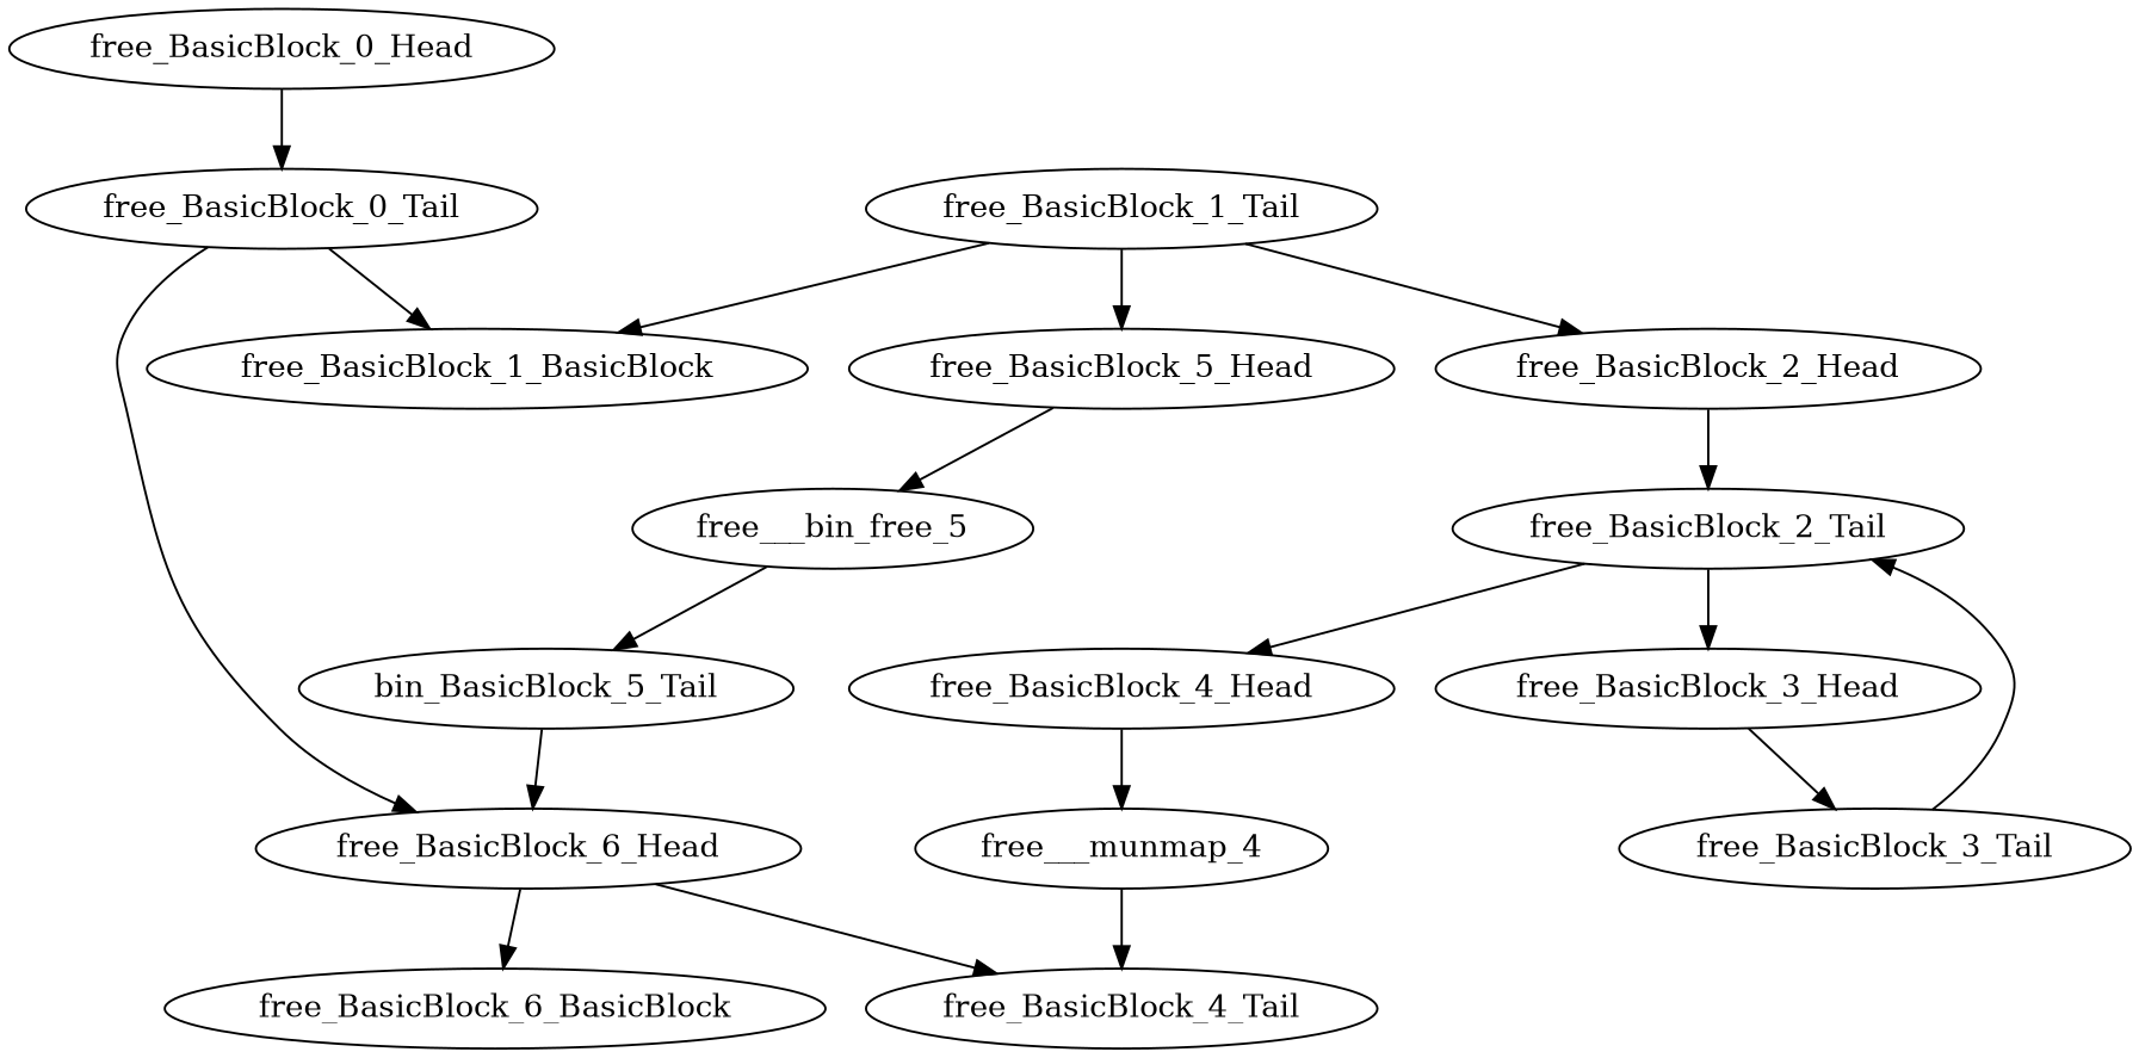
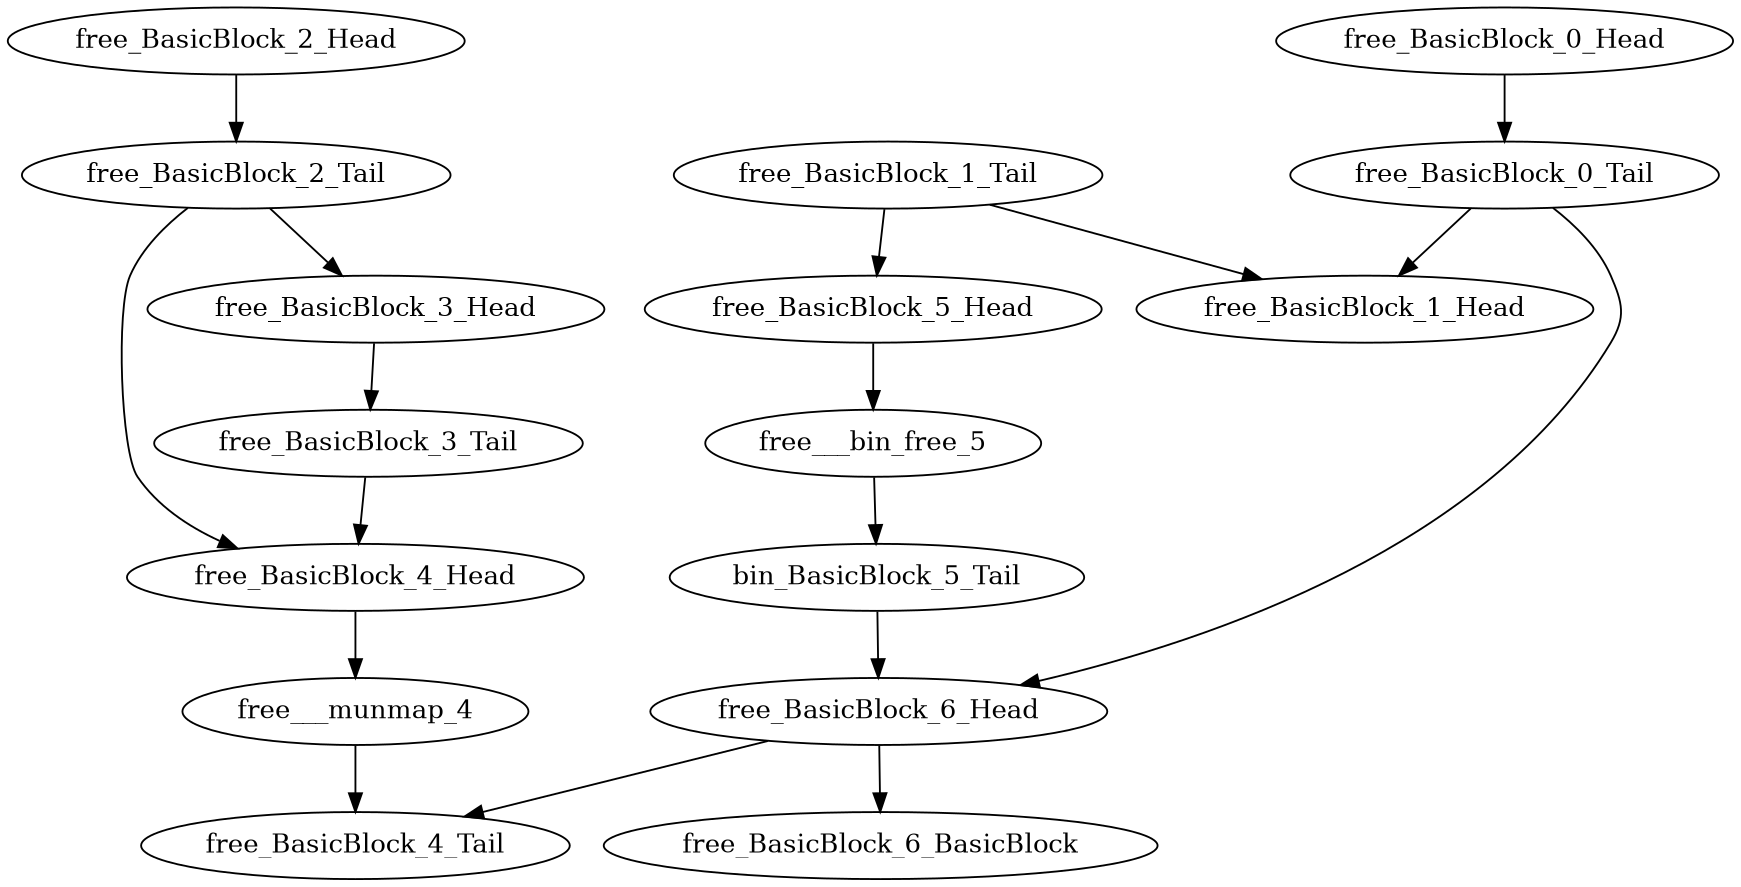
  digraph {
    n1 [label=free___bin_free_5]
    free_BasicBlock_5_Head
    n3 [label=bin_BasicBlock_5_Tail]
    free_BasicBlock_6_Head
    free_BasicBlock_0_Tail
-   free_BasicBlock_1_Head [label=free_BasicBlock_1_BasicBlock]
+   free_BasicBlock_1_Head
    n7 [label=free_BasicBlock_6_BasicBlock]
    free_BasicBlock_4_Tail
    free_BasicBlock_1_Tail
    free_BasicBlock_2_Head
    free_BasicBlock_2_Tail
    free_BasicBlock_3_Tail
    free_BasicBlock_4_Head
    free___munmap_4
    free_BasicBlock_0_Head
    free_BasicBlock_3_Head
    n1 -> n3
    free_BasicBlock_5_Head -> n1
    n3 -> free_BasicBlock_6_Head
    free_BasicBlock_6_Head -> n7
    free_BasicBlock_6_Head -> free_BasicBlock_4_Tail
    free_BasicBlock_0_Tail -> free_BasicBlock_6_Head
    free_BasicBlock_0_Tail -> free_BasicBlock_1_Head
    free_BasicBlock_1_Tail -> free_BasicBlock_5_Head
    free_BasicBlock_1_Tail -> free_BasicBlock_1_Head
-   free_BasicBlock_1_Tail -> free_BasicBlock_2_Head
    free_BasicBlock_2_Head -> free_BasicBlock_2_Tail
    free_BasicBlock_2_Tail -> free_BasicBlock_4_Head
    free_BasicBlock_2_Tail -> free_BasicBlock_3_Head
-   free_BasicBlock_3_Tail -> free_BasicBlock_2_Tail
+   free_BasicBlock_3_Tail -> free_BasicBlock_4_Head
    free_BasicBlock_4_Head -> free___munmap_4
    free___munmap_4 -> free_BasicBlock_4_Tail
    free_BasicBlock_0_Head -> free_BasicBlock_0_Tail
    free_BasicBlock_3_Head -> free_BasicBlock_3_Tail
  }
